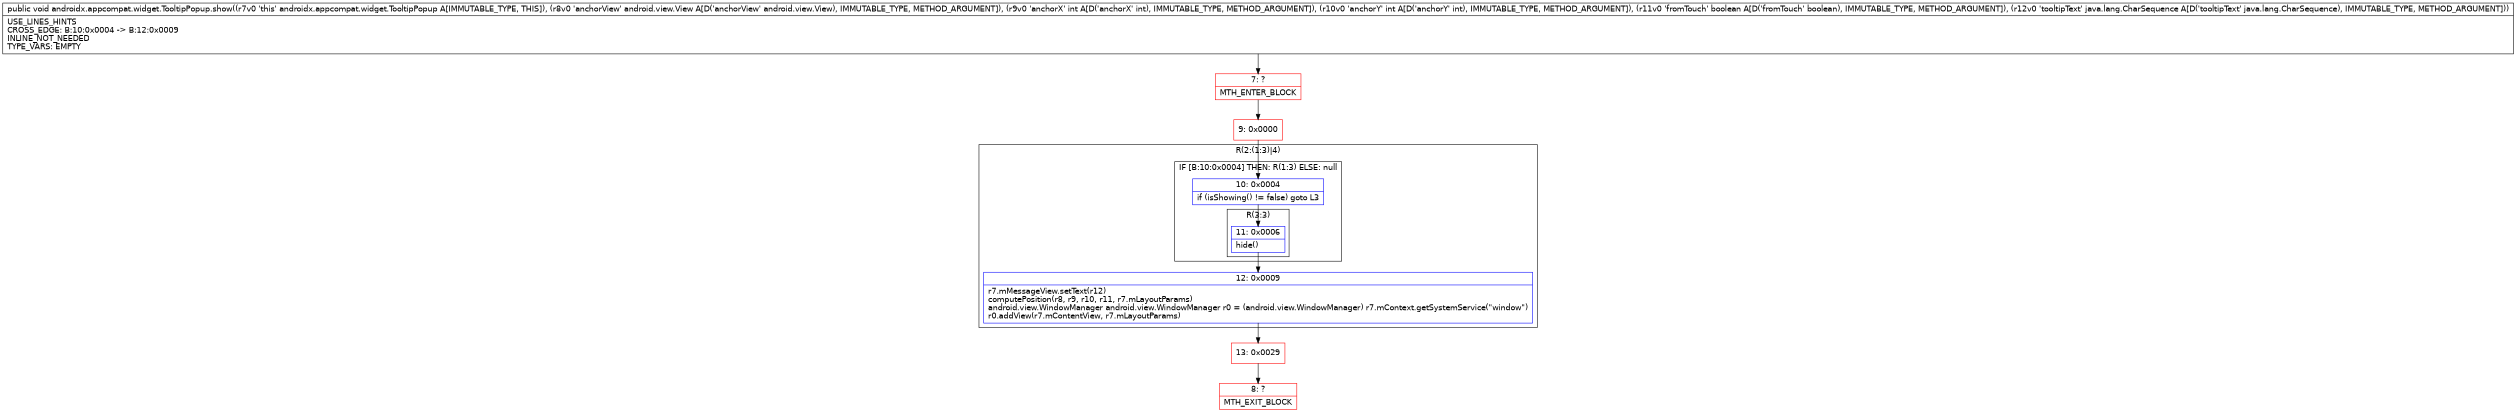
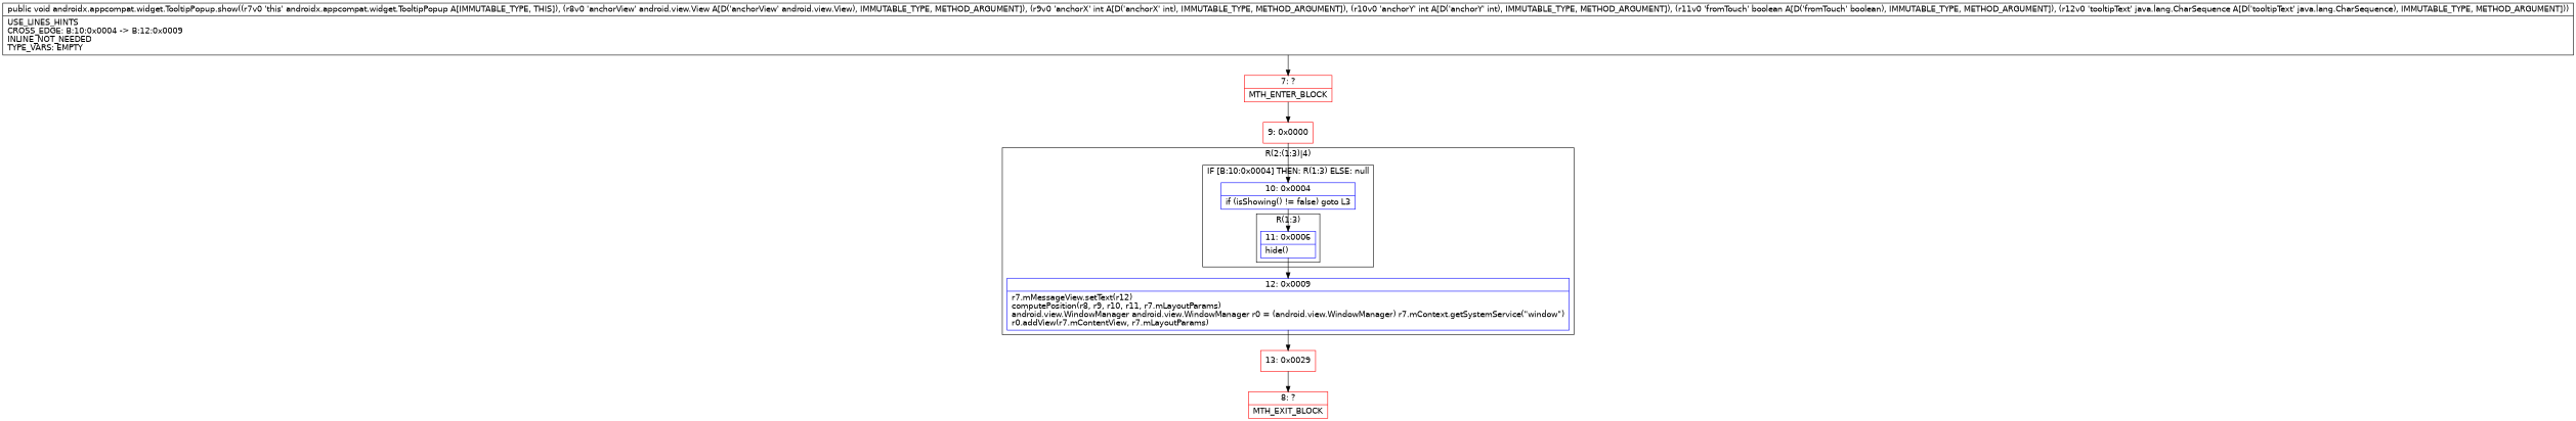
  digraph {
    fontname="DejaVu Sans"
    node [color=red fontname="DejaVu Sans" shape=record]
    edge [fontname="DejaVu Sans"]
    n1 [color=blue label="{11\:\ 0x0006|hide()\l}"]
    n2 [color=blue label="{10\:\ 0x0004|if (isShowing() != false) goto L3\l}"]
    n3 [color=blue label="{12\:\ 0x0009|r7.mMessageView.setText(r12)\lcomputePosition(r8, r9, r10, r11, r7.mLayoutParams)\landroid.view.WindowManager android.view.WindowManager r0 = (android.view.WindowManager) r7.mContext.getSystemService(\"window\")\lr0.addView(r7.mContentView, r7.mLayoutParams)\l}"]
    n4 [label="{13\:\ 0x0029}"]
    n5 [label="{8\:\ ?|MTH_EXIT_BLOCK\l}"]
    n6 [label="{7\:\ ?|MTH_ENTER_BLOCK\l}"]
    n7 [label="{9\:\ 0x0000}"]
    n8 [label="{public void androidx.appcompat.widget.TooltipPopup.show((r7v0 'this' androidx.appcompat.widget.TooltipPopup A[IMMUTABLE_TYPE, THIS]), (r8v0 'anchorView' android.view.View A[D('anchorView' android.view.View), IMMUTABLE_TYPE, METHOD_ARGUMENT]), (r9v0 'anchorX' int A[D('anchorX' int), IMMUTABLE_TYPE, METHOD_ARGUMENT]), (r10v0 'anchorY' int A[D('anchorY' int), IMMUTABLE_TYPE, METHOD_ARGUMENT]), (r11v0 'fromTouch' boolean A[D('fromTouch' boolean), IMMUTABLE_TYPE, METHOD_ARGUMENT]), (r12v0 'tooltipText' java.lang.CharSequence A[D('tooltipText' java.lang.CharSequence), IMMUTABLE_TYPE, METHOD_ARGUMENT]))  | USE_LINES_HINTS\lCROSS_EDGE: B:10:0x0004 \-\> B:12:0x0009\lINLINE_NOT_NEEDED\lTYPE_VARS: EMPTY\l}" color=""]
    subgraph cluster_1 {
      label="R(2:(1:3)|4)"
      n3
      subgraph cluster_2 {
        label="IF [B:10:0x0004] THEN: R(1:3) ELSE: null"
        n2
        subgraph cluster_3 {
-         label="R(3:3)"
+         label="R(1:3)"
          n1
        }
      }
    }
    n1 -> n3
    n2 -> n1
    n3 -> n4
    n4 -> n5
    n6 -> n7
    n7 -> n2
    n8 -> n6
  }
